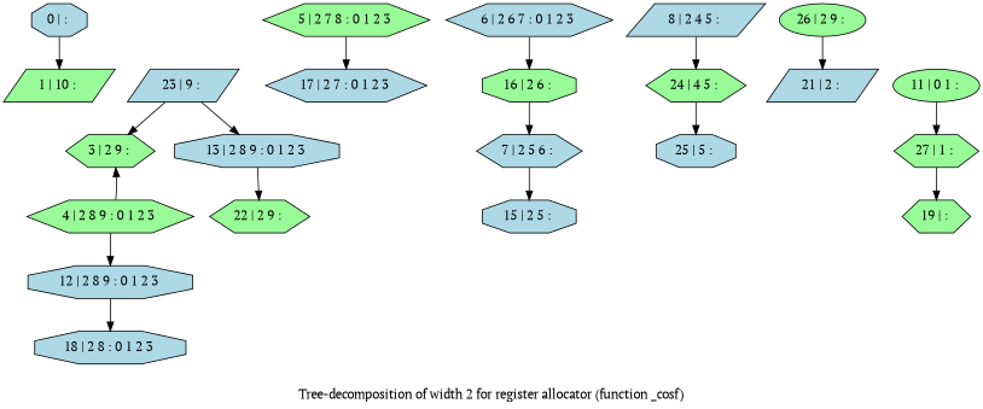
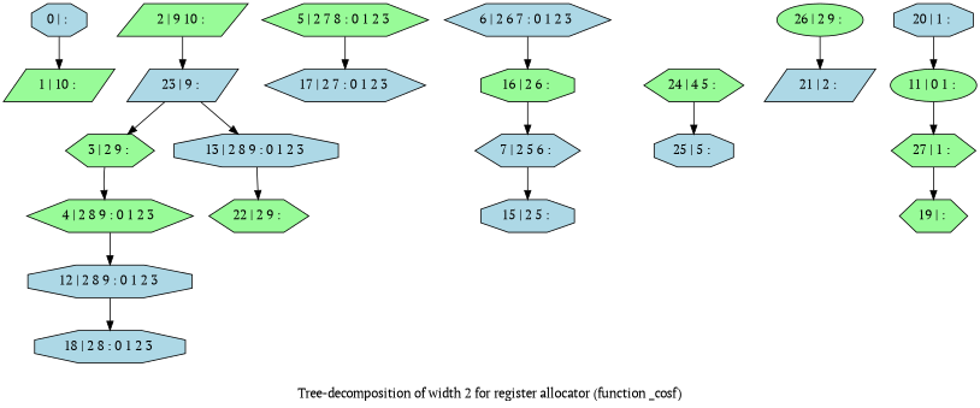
  digraph {
    fontname="PT Serif"
    label="Tree-decomposition of width 2 for register allocator (function _cosf)"
    node [fillcolor=lightblue fontname="PT Serif" shape=hexagon style=filled]
    edge [fontname="PT Serif"]
    n1 [label="0 | : " shape=octagon]
    n2 [fillcolor=palegreen label="1 | 10 : " shape=parallelogram]
+   n3 [fillcolor=palegreen label="2 | 9 10 : " shape=parallelogram]
    n4 [label="23 | 9 : " shape=parallelogram]
    n5 [fillcolor=palegreen label="3 | 2 9 : "]
    n6 [label="13 | 2 8 9 : 0 1 2 3 " shape=octagon]
    n7 [fillcolor=palegreen label="4 | 2 8 9 : 0 1 2 3 "]
    n8 [label="12 | 2 8 9 : 0 1 2 3 " shape=octagon]
    n9 [label="18 | 2 8 : 0 1 2 3 " shape=octagon]
    n10 [fillcolor=palegreen label="22 | 2 9 : "]
    n11 [fillcolor=palegreen label="5 | 2 7 8 : 0 1 2 3 "]
    n12 [label="17 | 2 7 : 0 1 2 3 "]
    n13 [label="6 | 2 6 7 : 0 1 2 3 "]
    n14 [fillcolor=palegreen label="16 | 2 6 : " shape=octagon]
    n15 [label="7 | 2 5 6 : "]
    n16 [label="15 | 2 5 : " shape=octagon]
-   n17 [label="8 | 2 4 5 : " shape=parallelogram]
    n18 [fillcolor=palegreen label="24 | 4 5 : "]
    n19 [label="25 | 5 : " shape=octagon]
    n20 [fillcolor=palegreen label="26 | 2 9 : " shape=ellipse]
    n21 [label="21 | 2 : " shape=parallelogram]
+   n22 [label="20 | 1 : " shape=octagon]
    n23 [fillcolor=palegreen label="11 | 0 1 : " shape=ellipse]
    n24 [fillcolor=palegreen label="27 | 1 : "]
    n25 [fillcolor=palegreen label="19 | : "]
    n1 -> n2
+   n3 -> n4
    n4 -> n5
    n4 -> n6
-   n7 -> n5
+   n5 -> n7
    n6 -> n10
    n7 -> n8
    n8 -> n9
    n11 -> n12
    n13 -> n14
    n14 -> n15
    n15 -> n16
-   n17 -> n18
    n18 -> n19
    n20 -> n21
+   n22 -> n23
    n23 -> n24
    n24 -> n25
  }
